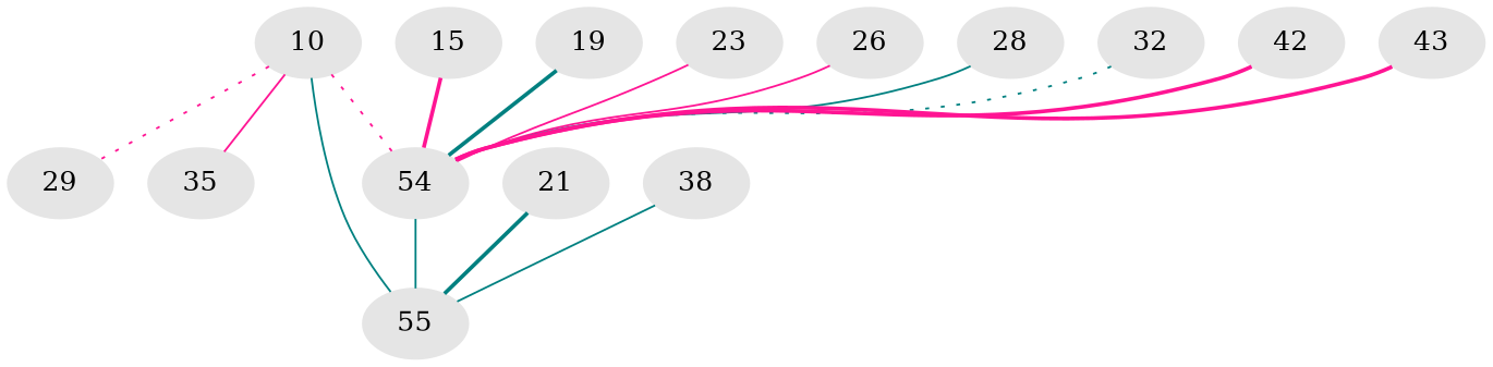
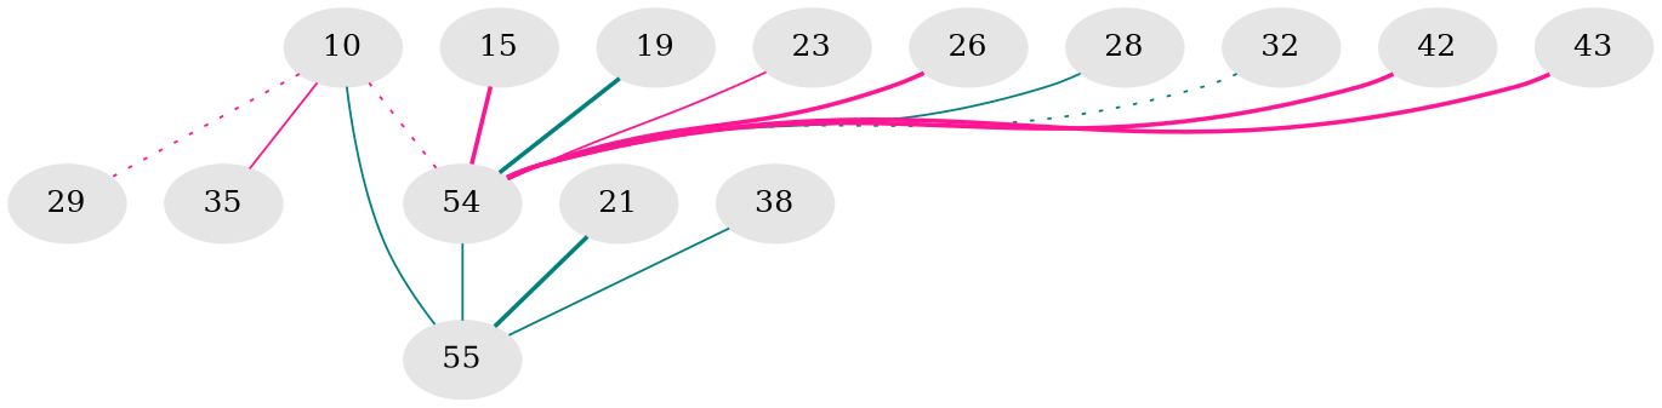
  graph {
    node [color=gray90 style=filled]
    edge [color=deeppink style=solid weight=2]
    10 [super="+7+1"]
    29
    35
    54 [super="+25+53"]
    55 [super="+31+50+34+36+12+33+30+51"]
    15
    19 [super="+17"]
    21
    23
    26
    28
    32
    38
    42
    43
    10 -- 29 [style=dotted]
    10 -- 35
    10 -- 54 [style=dotted weight=24]
    10 -- 55 [color=teal weight=14]
    54 -- 55 [color=teal weight=23]
    15 -- 54 [style=bold]
    19 -- 54 [color=teal style=bold weight=3]
    21 -- 55 [color=teal style=bold]
    23 -- 54
-   26 -- 54
+   26 -- 54 [style=bold]
    28 -- 54 [color=teal]
    32 -- 54 [color=teal style=dotted]
    38 -- 55 [color=teal weight=""]
    42 -- 54 [style=bold weight=""]
    43 -- 54 [style=bold]
  }
